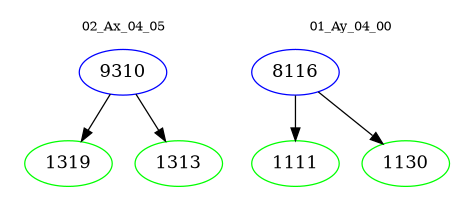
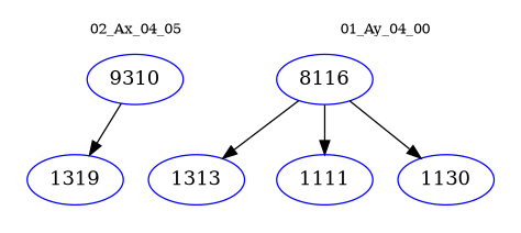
  digraph {
    node [color=green]
    edge [color=black]
    n1 [color=blue label=9310]
-   n2 [label=1313]
-   n3 [label=1319]
+   n2 [color=blue label=1313]
+   n3 [color=blue label=1319]
    n4 [color=blue label=8116]
-   n5 [label=1111]
-   n6 [label=1130]
+   n5 [color=blue label=1111]
+   n6 [color=blue label=1130]
    subgraph cluster_1 {
      color=white
      fontsize=10
      label="02_Ax_04_05"
      n1
      n2
      n3
    }
    subgraph cluster_2 {
      color=white
      fontsize=10
      label="01_Ay_04_00"
      n4
      n5
      n6
    }
-   n1 -> n2
+   n4 -> n2
    n1 -> n3
    n4 -> n5
    n4 -> n6
  }
